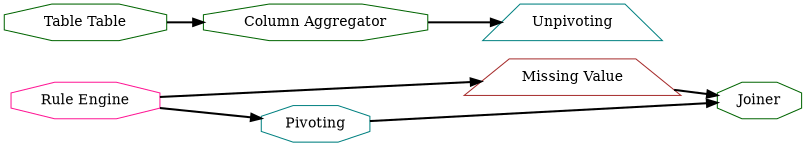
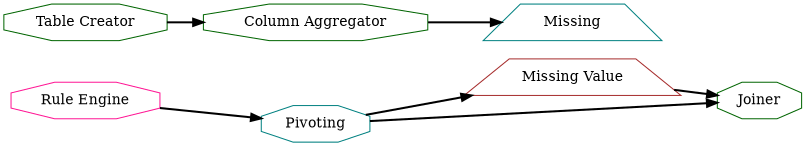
  digraph {
    rankdir=LR
    node [color=darkgreen shape=octagon]
    edge [style=bold]
    n1 [color=deeppink label="Rule Engine"]
    n2 [color=teal label=Pivoting]
    n3 [color=brown label="Missing Value" shape=trapezium]
    n4 [label=Joiner]
    n5 [label="Column Aggregator"]
-   n6 [color=teal label=Unpivoting shape=trapezium]
-   n7 [label="Table Table"]
+   n6 [color=teal label=Missing shape=trapezium]
+   n7 [label="Table Creator"]
    n1 -> n2
-   n1 -> n3
+   n2 -> n3
    n2 -> n4
    n3 -> n4
    n5 -> n6
    n7 -> n5
  }
